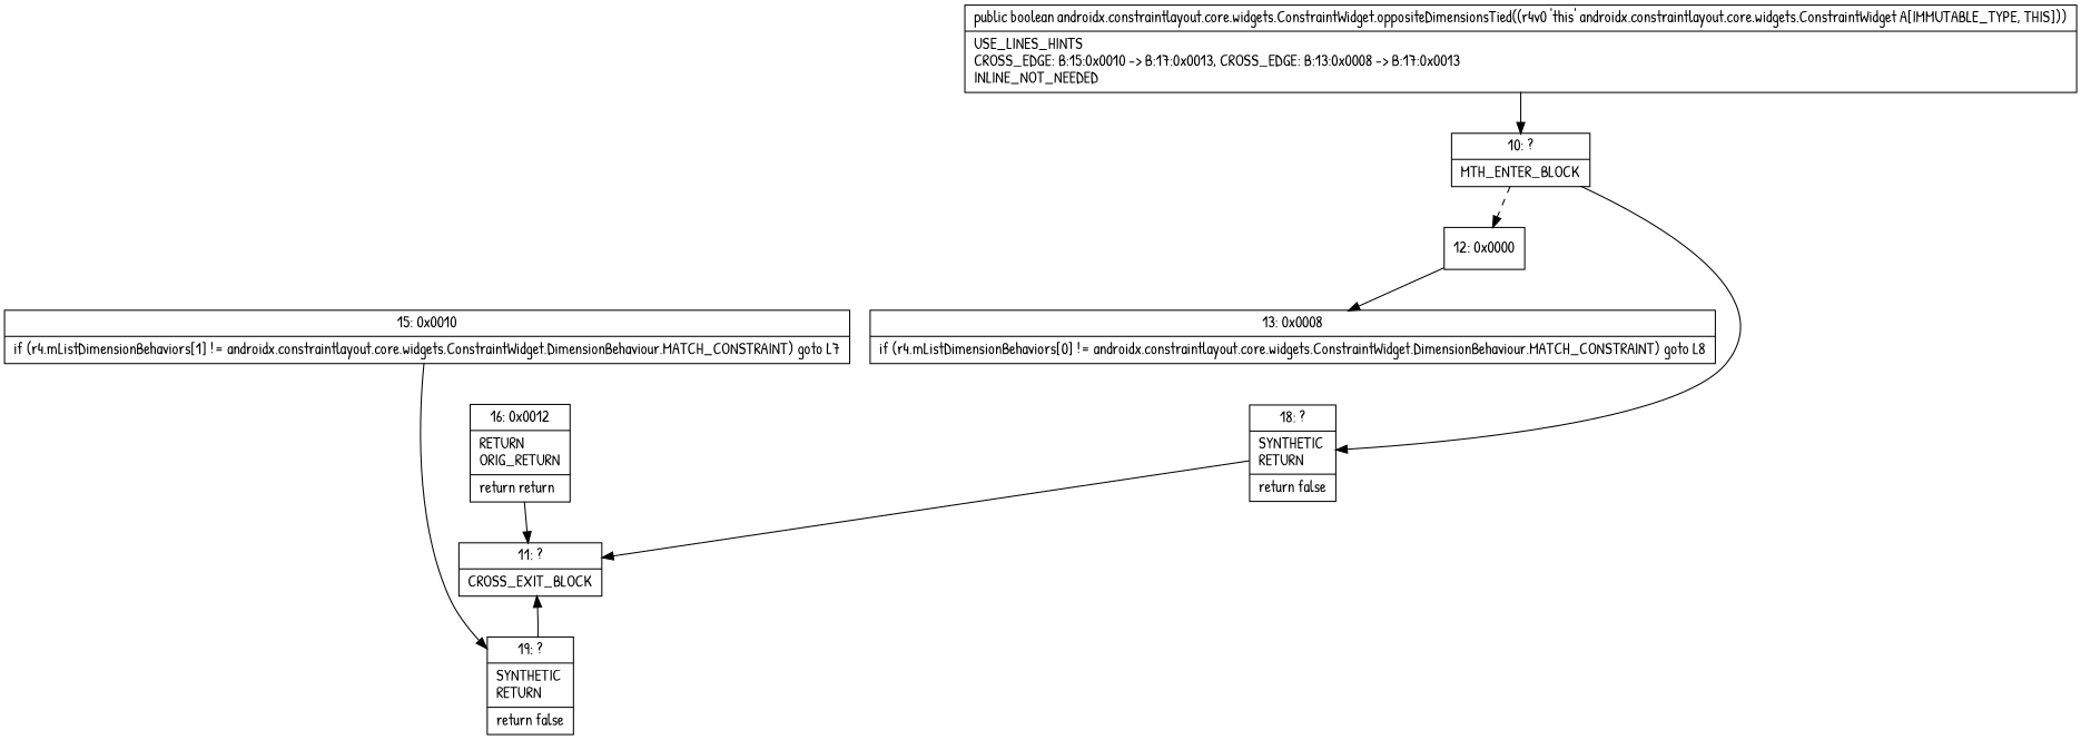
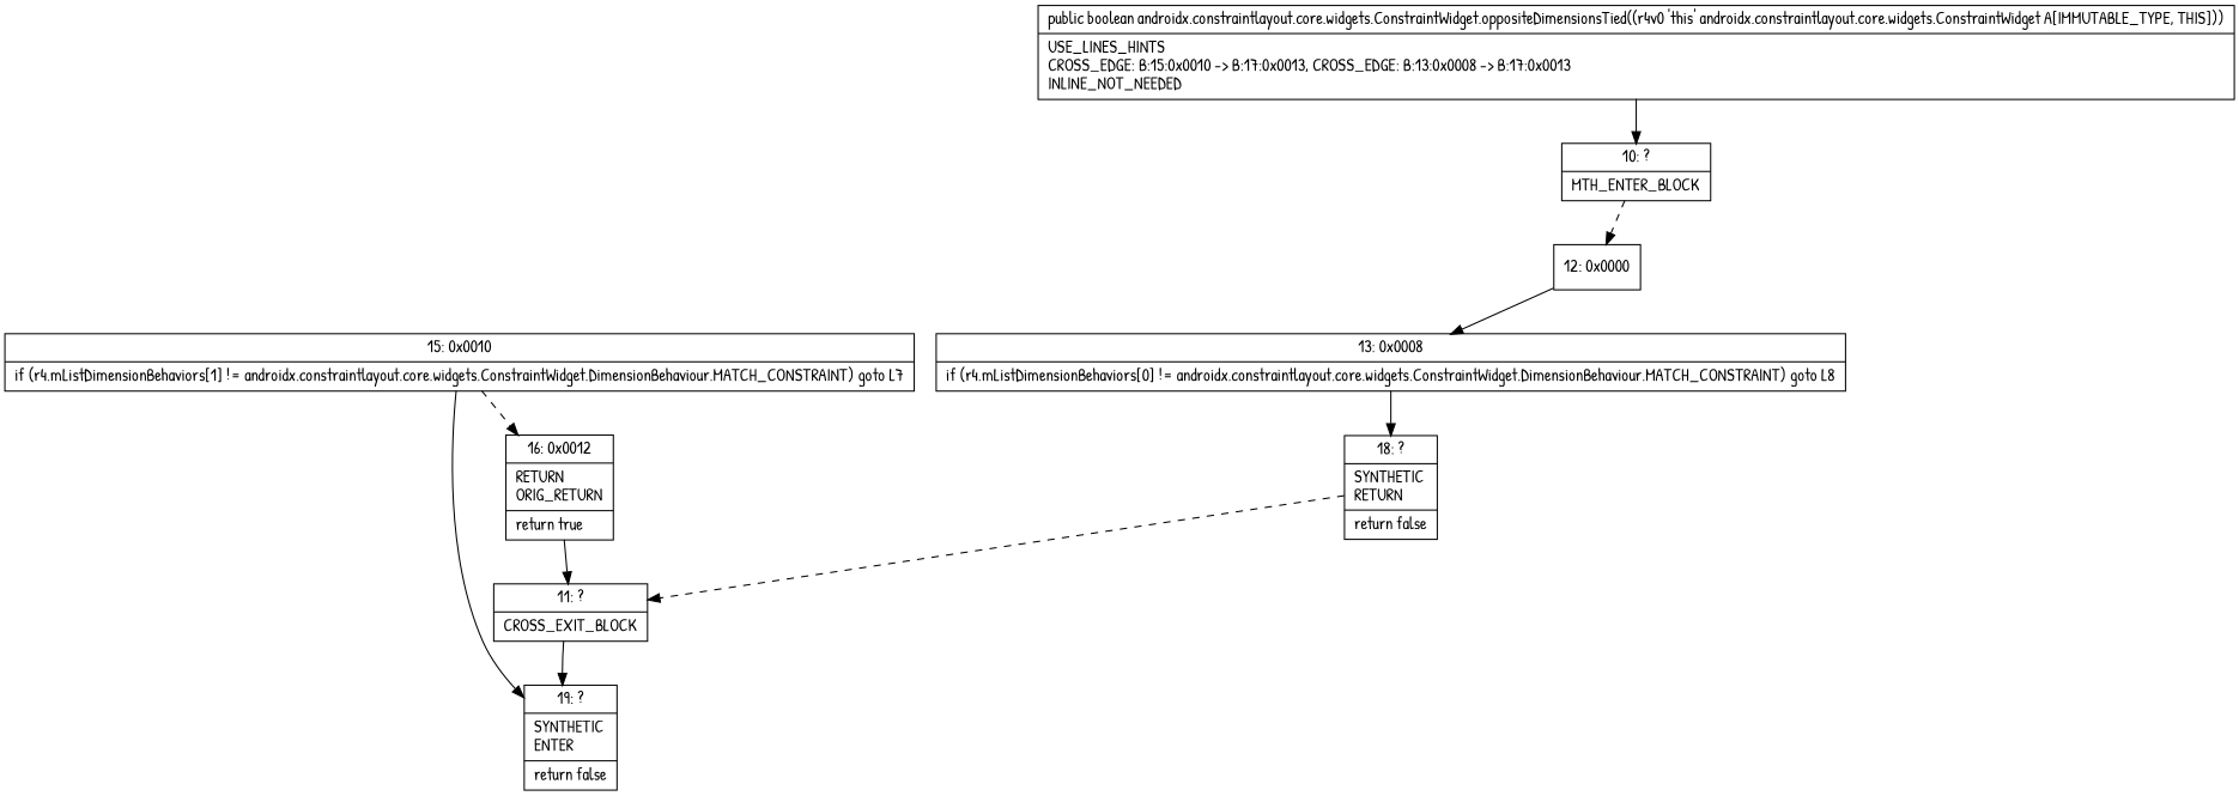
  digraph {
    fontname="Patrick Hand"
    node [fontname="Patrick Hand" shape=record]
    edge [fontname="Patrick Hand"]
    n1 [label="{10\:\ ?|MTH_ENTER_BLOCK\l}"]
    n2 [label="{12\:\ 0x0000}"]
    n3 [label="{13\:\ 0x0008|if (r4.mListDimensionBehaviors[0] != androidx.constraintlayout.core.widgets.ConstraintWidget.DimensionBehaviour.MATCH_CONSTRAINT) goto L8\l}"]
    n4 [label="{18\:\ ?|SYNTHETIC\lRETURN\l|return false\l}"]
    n5 [label="{11\:\ ?|CROSS_EXIT_BLOCK\l}"]
    n6 [label="{15\:\ 0x0010|if (r4.mListDimensionBehaviors[1] != androidx.constraintlayout.core.widgets.ConstraintWidget.DimensionBehaviour.MATCH_CONSTRAINT) goto L7\l}"]
-   n7 [label="{16\:\ 0x0012|RETURN\lORIG_RETURN\l|return return\l}"]
-   n8 [label="{19\:\ ?|SYNTHETIC\lRETURN\l|return false\l}"]
+   n7 [label="{16\:\ 0x0012|RETURN\lORIG_RETURN\l|return true\l}"]
+   n8 [label="{19\:\ ?|SYNTHETIC\lENTER\l|return false\l}"]
    n9 [label="{public boolean androidx.constraintlayout.core.widgets.ConstraintWidget.oppositeDimensionsTied((r4v0 'this' androidx.constraintlayout.core.widgets.ConstraintWidget A[IMMUTABLE_TYPE, THIS]))  | USE_LINES_HINTS\lCROSS_EDGE: B:15:0x0010 \-\> B:17:0x0013, CROSS_EDGE: B:13:0x0008 \-\> B:17:0x0013\lINLINE_NOT_NEEDED\l}"]
    n1 -> n2 [style=dashed]
    n2 -> n3
-   n1 -> n4
-   n4 -> n5
+   n3 -> n4
+   n4 -> n5 [style=dashed]
+   n6 -> n7 [style=dashed]
    n6 -> n8
    n7 -> n5
-   n8 -> n5
+   n5 -> n8
    n9 -> n1
  }
